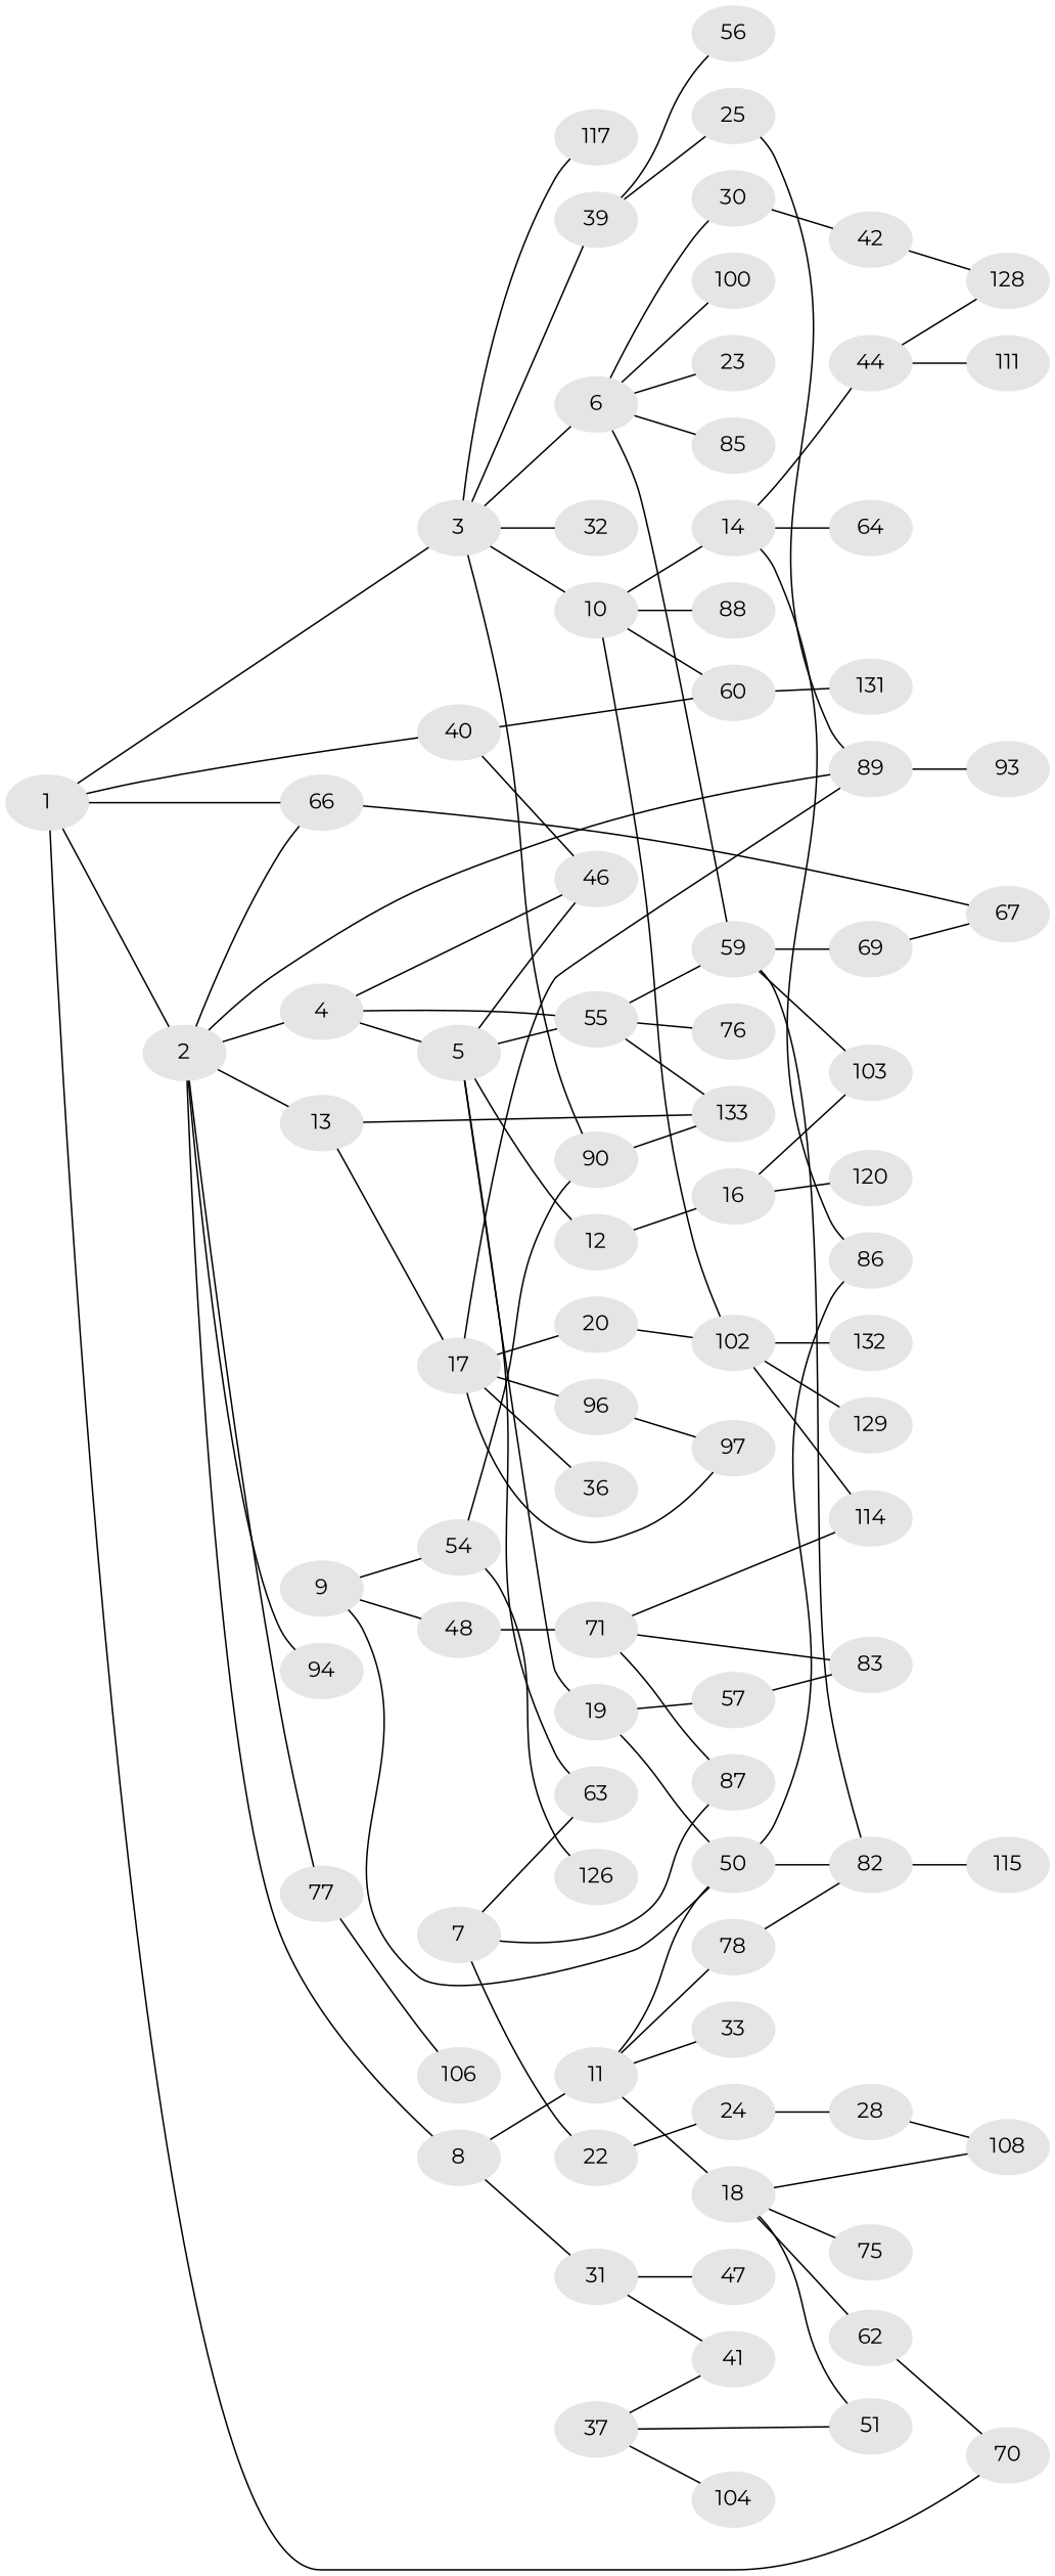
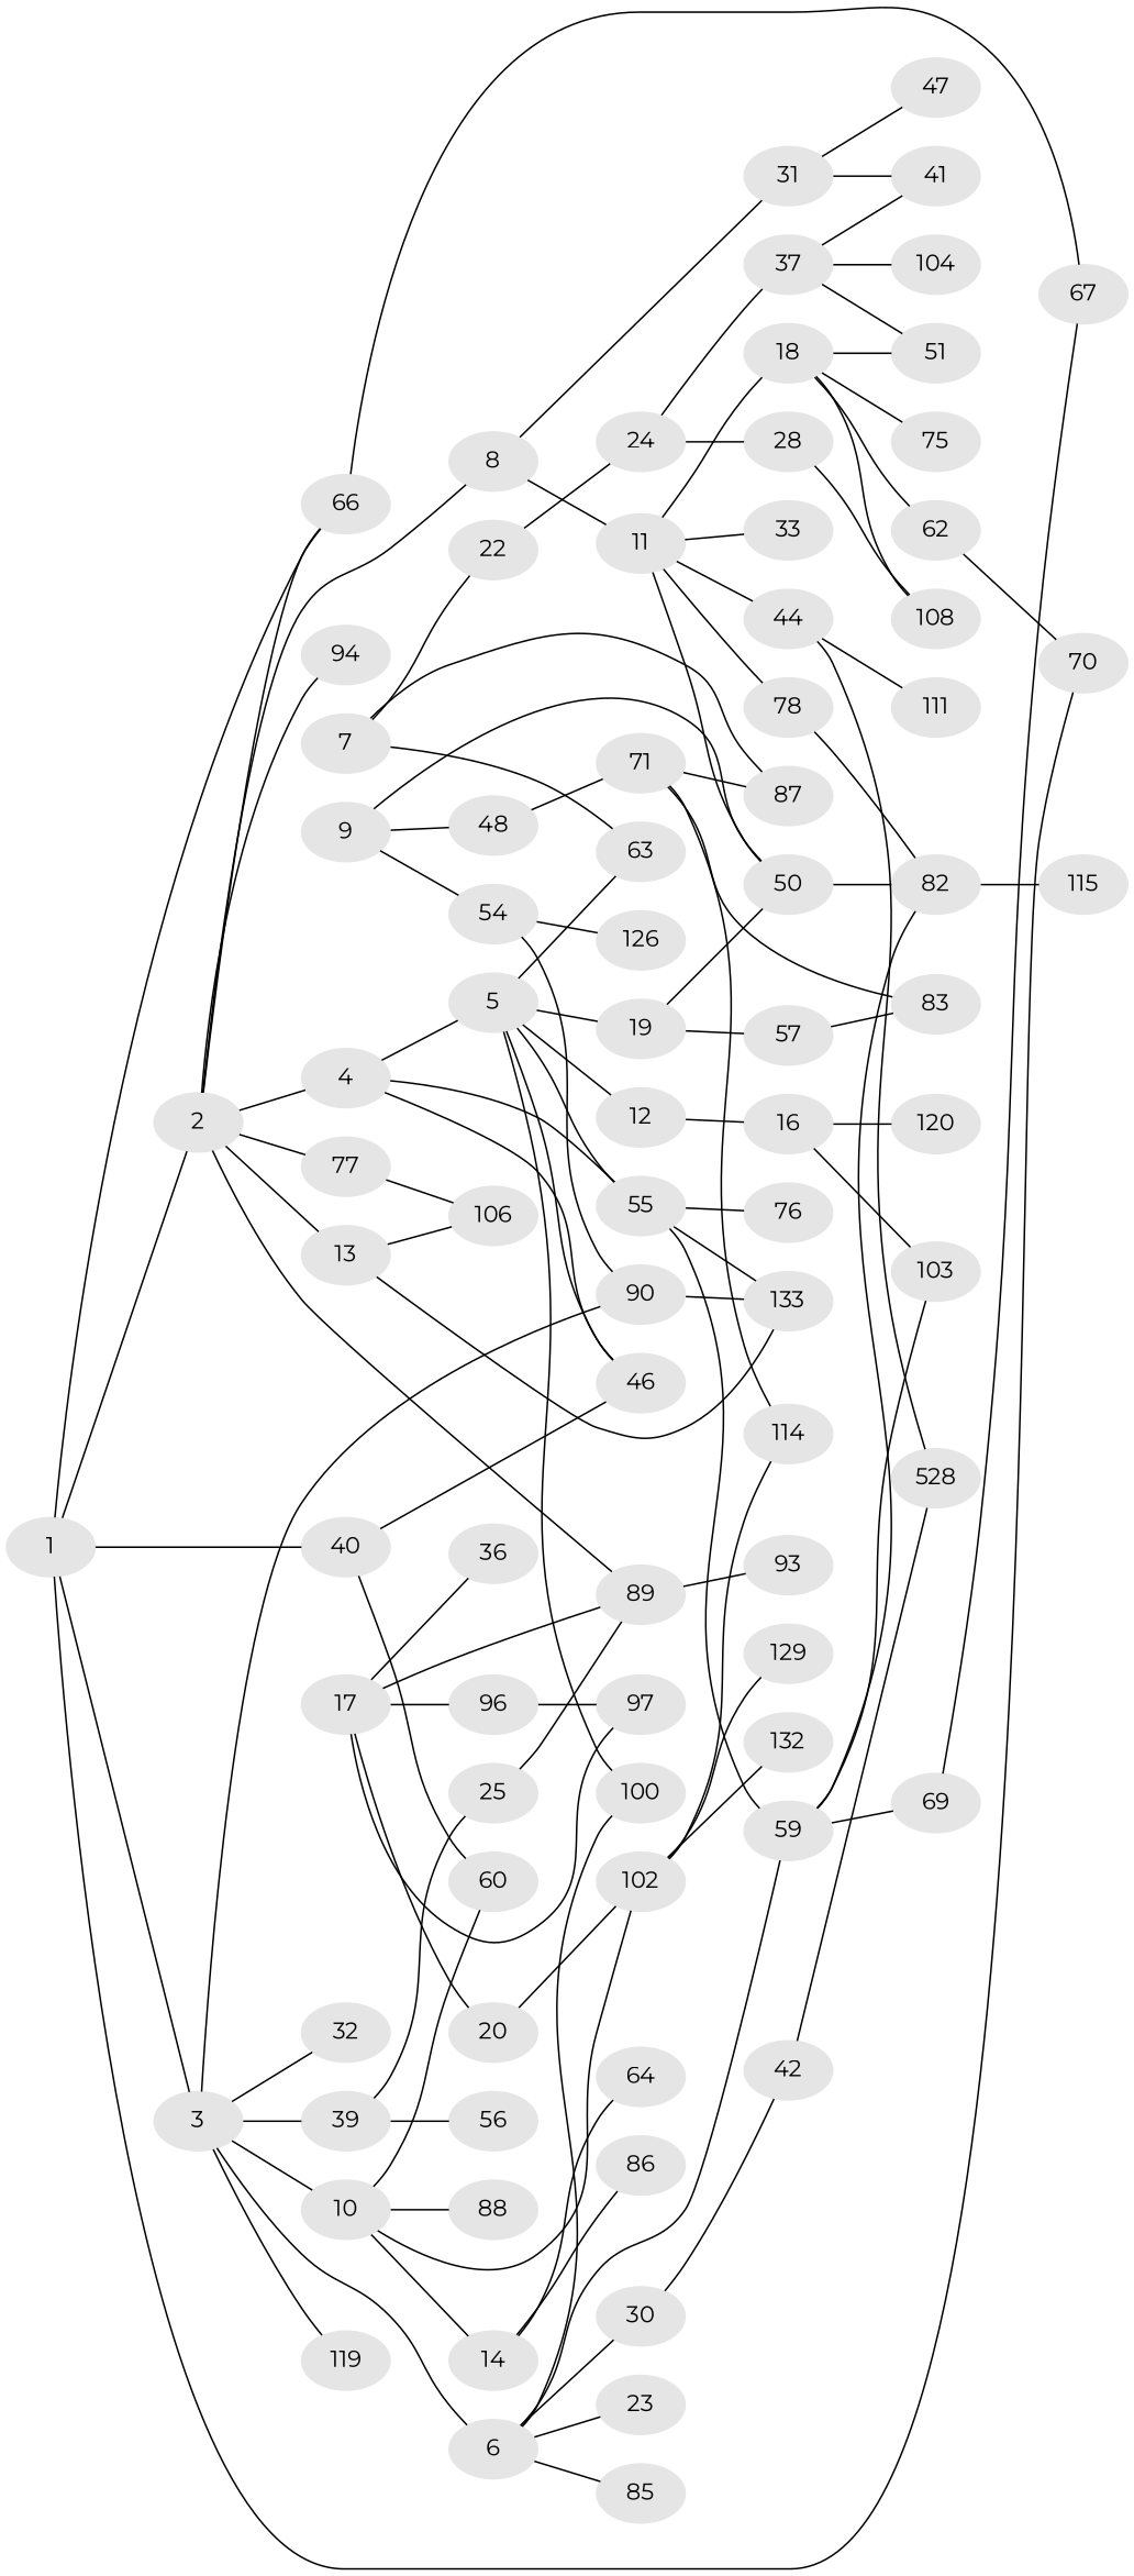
  graph {
    fontname=Montserrat
    rankdir=LR
    node [color=gray90 fontname=Montserrat style=filled]
    edge [fontname=Montserrat]
    1 [super="+121"]
    2 [super="+35"]
    3 [super="+29"]
    40 [super="+105"]
    66 [super="+68"]
    70
    4 [super="+65"]
    8 [super="+134"]
    13 [super="+43"]
    77
    89 [super="+98"]
    94
    6 [super="+15"]
    10 [super="+38"]
    32 [super="+99"]
    39 [super="+52"]
    90
-   117
+   117 [label=119]
    46 [super="+74"]
    60
    67
    5 [super="+25"]
    55 [super="+110"]
    7
    63
    22 [super="+118"]
    87 [super="+123"]
    11 [super="+21"]
    31
    9 [super="+34"]
    48 [super="+79"]
    50 [super="+61"]
    54
    17 [super="+122"]
    133
    106
    93
    100 [super="+101"]
    23 [super="+26"]
    30
    59 [super="+91"]
    85
    14 [super="+49"]
    88
    102 [super="+127"]
    n46 [label=25]
    56
    12
    19 [super="+119"]
    76
    16 [super="+27"]
    57
    42 [super="+53"]
    103 [super="+125"]
    82 [super="+107"]
    69
    24 [super="+92"]
    18 [super="+116"]
    33 [super="+95"]
    44 [super="+109"]
    n61 [label=78 super="+73"]
    41
    47 [super="+81"]
    71 [super="+84"]
    86
    126
    64
-   131
    114 [super="+124"]
    129
    132
    51
    62 [super="+78"]
    75
    108
-   128 [super="+130"]
+   128 [super="+130" label=528]
    111
    120
    20
    36
    96
    97
    83 [super="+113"]
    28
    37 [super="+80"]
    104
    115
    1 -- 2
    1 -- 3
    1 -- 40
    1 -- 66
    1 -- 70
    2 -- 66
    2 -- 4
    2 -- 8
    2 -- 13
    2 -- 77
    2 -- 89
    2 -- 94
    3 -- 6
    3 -- 10
    3 -- 32
    3 -- 39
    3 -- 90
    3 -- 117
    40 -- 46
    40 -- 60
    66 -- 67
    4 -- 46
    4 -- 5
    4 -- 55
    8 -- 11
    8 -- 31
-   13 -- 17
+   13 -- 106
    13 -- 133
    77 -- 106
    89 -- 93
    6 -- 100
    6 -- 23
    6 -- 30
    6 -- 59
    6 -- 85
    10 -- 60
    10 -- 14
    10 -- 88
    10 -- 102
    39 -- n46
    39 -- 56
    90 -- 133
-   60 -- 131
    5 -- 46
    5 -- 55
    5 -- 63
+   5 -- 100
    5 -- 12
    5 -- 19
    55 -- 133
    55 -- 59
    55 -- 76
    7 -- 63
    7 -- 22
    7 -- 87
    22 -- 24
    11 -- 50
    11 -- 18
    11 -- 33
-   14 -- 44
+   11 -- 44
    11 -- n61
    31 -- 41
    31 -- 47
    9 -- 48
    9 -- 50
    9 -- 54
    48 -- 71
    50 -- 82
-   50 -- 86
    54 -- 90
    54 -- 126
    17 -- 89
    17 -- 20
    17 -- 36
    17 -- 96
    17 -- 97
    30 -- 42
    59 -- 103
    59 -- 82
    59 -- 69
    14 -- 86
    14 -- 64
    102 -- 114
    102 -- 129
    102 -- 132
    n46 -- 89
    12 -- 16
    19 -- 50
    19 -- 57
    16 -- 103
    16 -- 120
    57 -- 83
    42 -- 128
    82 -- 115
    69 -- 67
    24 -- 28
+   24 -- 37
    18 -- 51
    18 -- 62
    18 -- 75
    18 -- 108
    44 -- 128
    44 -- 111
    n61 -- 82
    71 -- 87
    71 -- 114
    71 -- 83
    62 -- 70
    20 -- 102
    96 -- 97
    28 -- 108
    37 -- 41
    37 -- 51
    37 -- 104
  }
